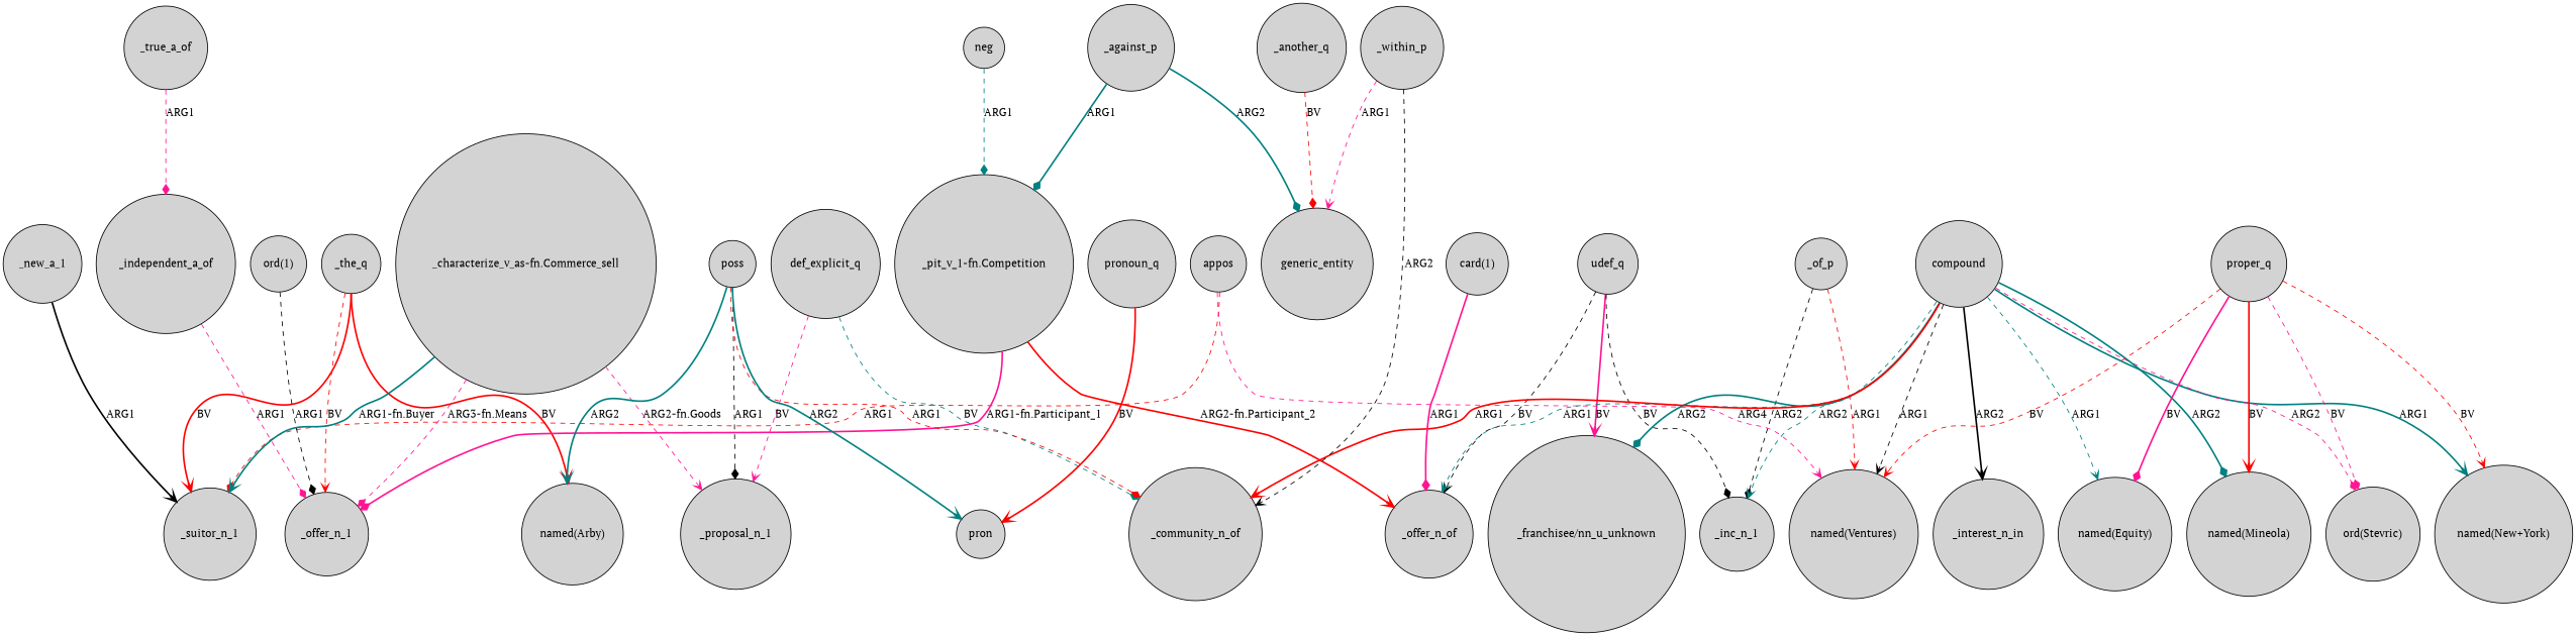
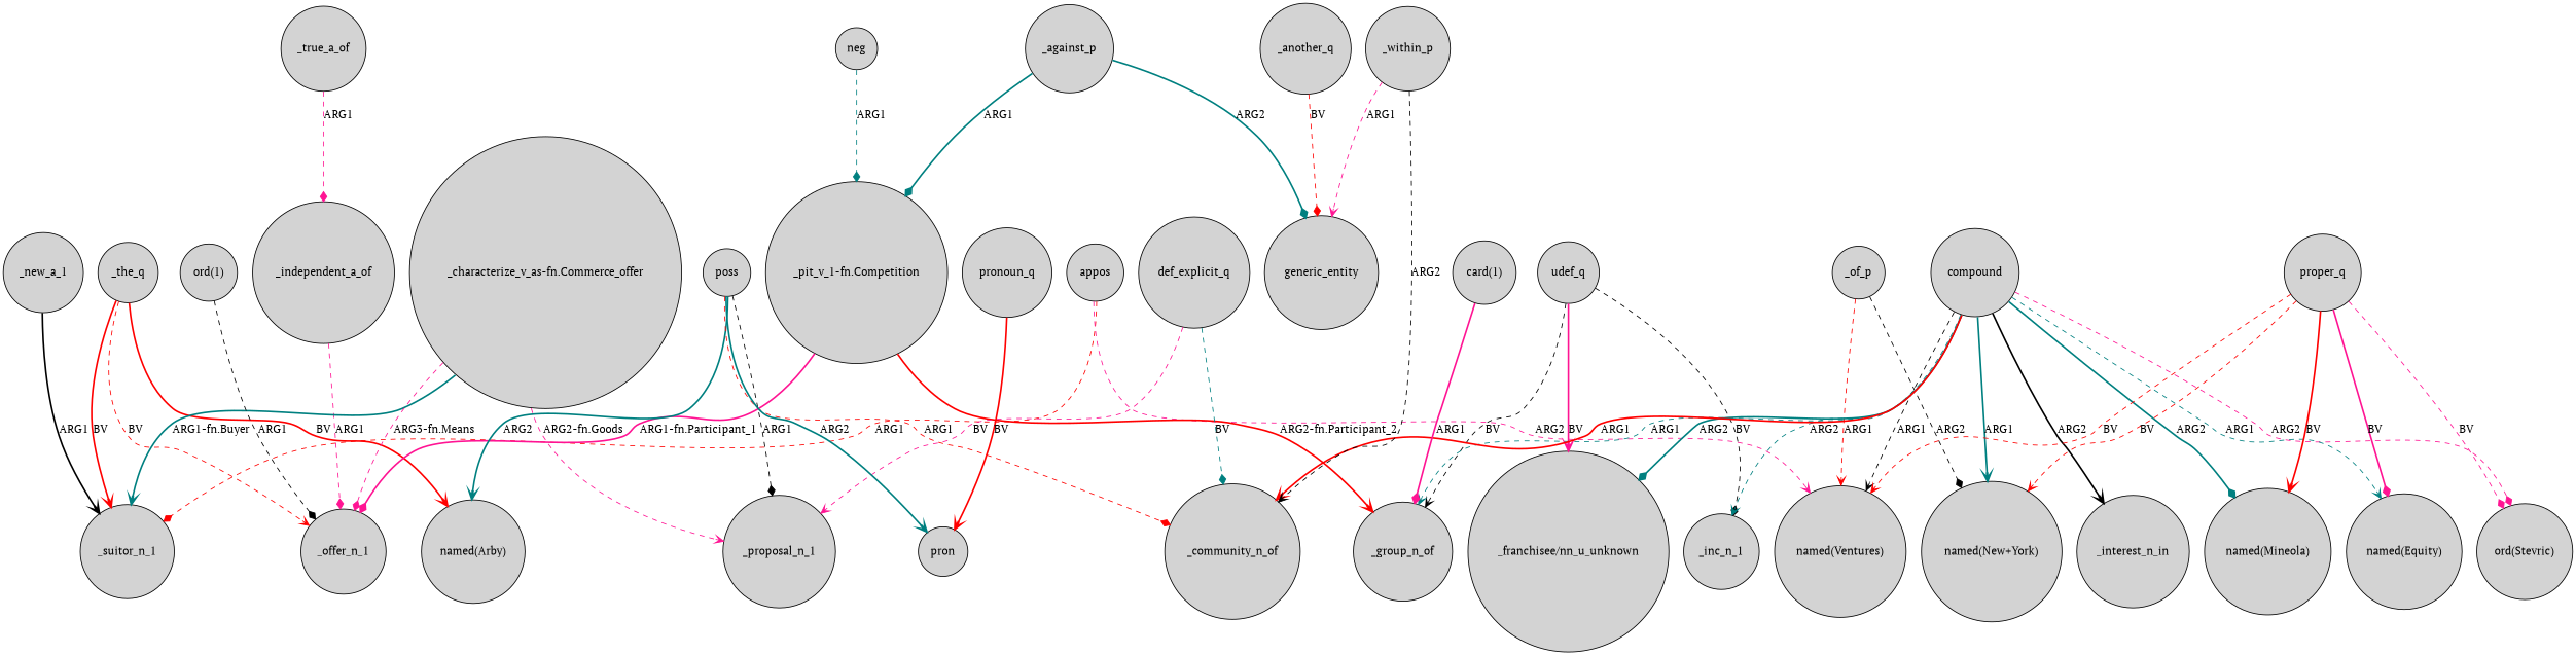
  digraph {
    fontname="PT Serif"
    node [fontname="PT Serif" shape=circle style=filled]
    edge [arrowhead=vee color=red fontname="PT Serif" style=dashed]
    _the_q
    "named(Arby)"
    _suitor_n_1
    _offer_n_1
    _another_q
    generic_entity
    appos
    "named(Ventures)"
    _new_a_1
    neg
    "_pit_v_1-fn.Competition"
-   _group_n_of [label=_offer_n_of]
+   _group_n_of
    udef_q
    "_franchisee/nn_u_unknown"
    _inc_n_1
    _true_a_of
    _independent_a_of
    _against_p
    _of_p
    "named(New+York)"
-   "_characterize_v_as-fn.Commerce_sell"
+   "_characterize_v_as-fn.Commerce_sell" [label="_characterize_v_as-fn.Commerce_offer"]
    _proposal_n_1
    def_explicit_q
    _community_n_of
    compound
    _interest_n_in
    n27 [label="ord(Stevric)"]
    "named(Mineola)"
    "named(Equity)"
    poss
    pron
    proper_q
    pronoun_q
    _within_p
    "card(1)"
    "ord(1)"
    _the_q -> "named(Arby)" [label=BV style=bold]
    _the_q -> _suitor_n_1 [label=BV style=bold]
    _the_q -> _offer_n_1 [label=BV]
    _another_q -> generic_entity [arrowhead=diamond label=BV]
    appos -> _suitor_n_1 [arrowhead=diamond label=ARG1]
-   appos -> "named(Ventures)" [color=deeppink label=ARG4]
+   appos -> "named(Ventures)" [color=deeppink label=ARG2]
    _new_a_1 -> _suitor_n_1 [color=black label=ARG1 style=bold]
    neg -> "_pit_v_1-fn.Competition" [arrowhead=diamond color=teal label=ARG1]
    "_pit_v_1-fn.Competition" -> _offer_n_1 [arrowhead=diamond color=deeppink label="ARG1-fn.Participant_1" style=bold]
    "_pit_v_1-fn.Competition" -> _group_n_of [label="ARG2-fn.Participant_2" style=bold]
    udef_q -> _group_n_of [color=black label=BV]
    udef_q -> "_franchisee/nn_u_unknown" [color=deeppink label=BV style=bold]
    udef_q -> _inc_n_1 [arrowhead=diamond color=black label=BV]
    _true_a_of -> _independent_a_of [arrowhead=diamond color=deeppink label=ARG1]
    _independent_a_of -> _offer_n_1 [arrowhead=diamond color=deeppink label=ARG1]
    _against_p -> generic_entity [arrowhead=diamond color=teal label=ARG2 style=bold]
    _against_p -> "_pit_v_1-fn.Competition" [arrowhead=diamond color=teal label=ARG1 style=bold]
    _of_p -> "named(Ventures)" [label=ARG1]
-   _of_p -> _inc_n_1 [arrowhead=diamond color=black label=ARG2]
+   _of_p -> "named(New+York)" [arrowhead=diamond color=black label=ARG2]
    "_characterize_v_as-fn.Commerce_sell" -> _suitor_n_1 [color=teal label="ARG1-fn.Buyer" style=bold]
    "_characterize_v_as-fn.Commerce_sell" -> _offer_n_1 [arrowhead=diamond color=deeppink label="ARG3-fn.Means"]
    "_characterize_v_as-fn.Commerce_sell" -> _proposal_n_1 [color=deeppink label="ARG2-fn.Goods"]
    def_explicit_q -> _proposal_n_1 [color=deeppink label=BV]
    def_explicit_q -> _community_n_of [arrowhead=diamond color=teal label=BV]
    compound -> "named(Ventures)" [color=black label=ARG1]
    compound -> _group_n_of [color=teal label=ARG1]
    compound -> "_franchisee/nn_u_unknown" [arrowhead=diamond color=teal label=ARG2 style=bold]
    compound -> _inc_n_1 [color=teal label=ARG2]
    compound -> "named(New+York)" [color=teal label=ARG1 style=bold]
    compound -> _community_n_of [label=ARG1 style=bold]
    compound -> _interest_n_in [color=black label=ARG2 style=bold]
    compound -> n27 [arrowhead=diamond color=deeppink label=ARG2]
    compound -> "named(Mineola)" [arrowhead=diamond color=teal label=ARG2 style=bold]
    compound -> "named(Equity)" [color=teal label=ARG1]
    poss -> "named(Arby)" [color=teal label=ARG2 style=bold]
    poss -> _proposal_n_1 [arrowhead=diamond color=black label=ARG1]
    poss -> _community_n_of [arrowhead=diamond label=ARG1]
    poss -> pron [color=teal label=ARG2 style=bold]
    proper_q -> "named(Ventures)" [label=BV]
    proper_q -> "named(New+York)" [label=BV]
    proper_q -> n27 [arrowhead=diamond color=deeppink label=BV]
    proper_q -> "named(Mineola)" [label=BV style=bold]
    proper_q -> "named(Equity)" [arrowhead=diamond color=deeppink label=BV style=bold]
    pronoun_q -> pron [label=BV style=bold]
    _within_p -> generic_entity [color=deeppink label=ARG1]
    _within_p -> _community_n_of [color=black label=ARG2]
    "card(1)" -> _group_n_of [arrowhead=diamond color=deeppink label=ARG1 style=bold]
    "ord(1)" -> _offer_n_1 [arrowhead=diamond color=black label=ARG1]
  }
